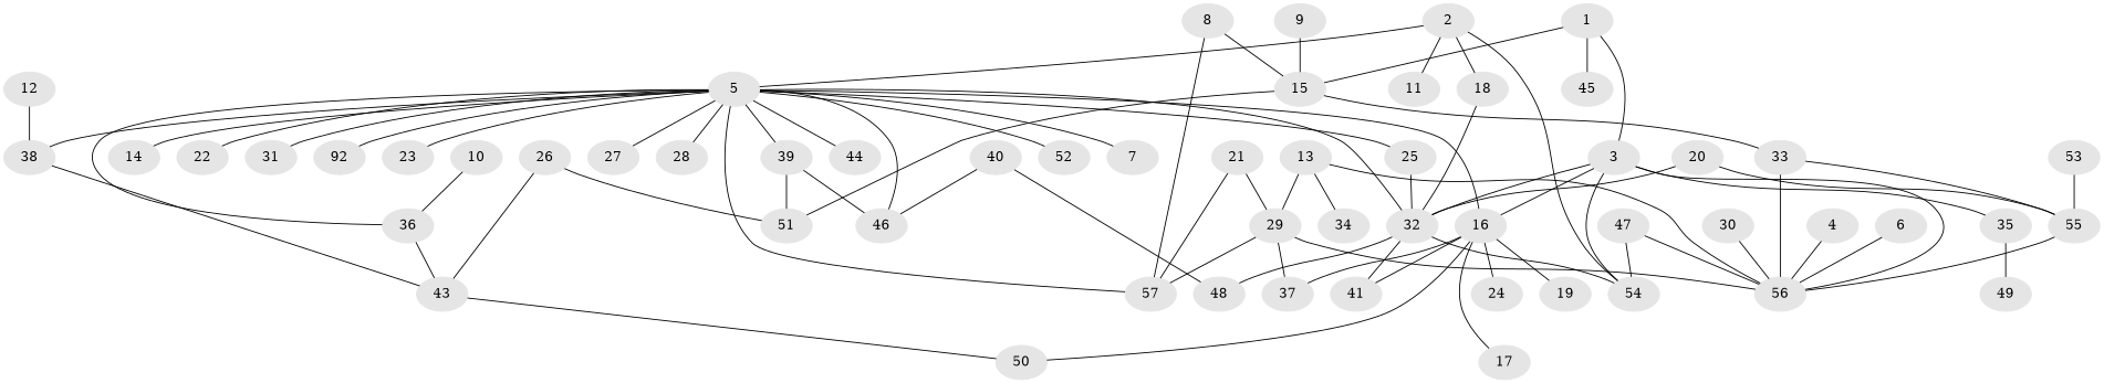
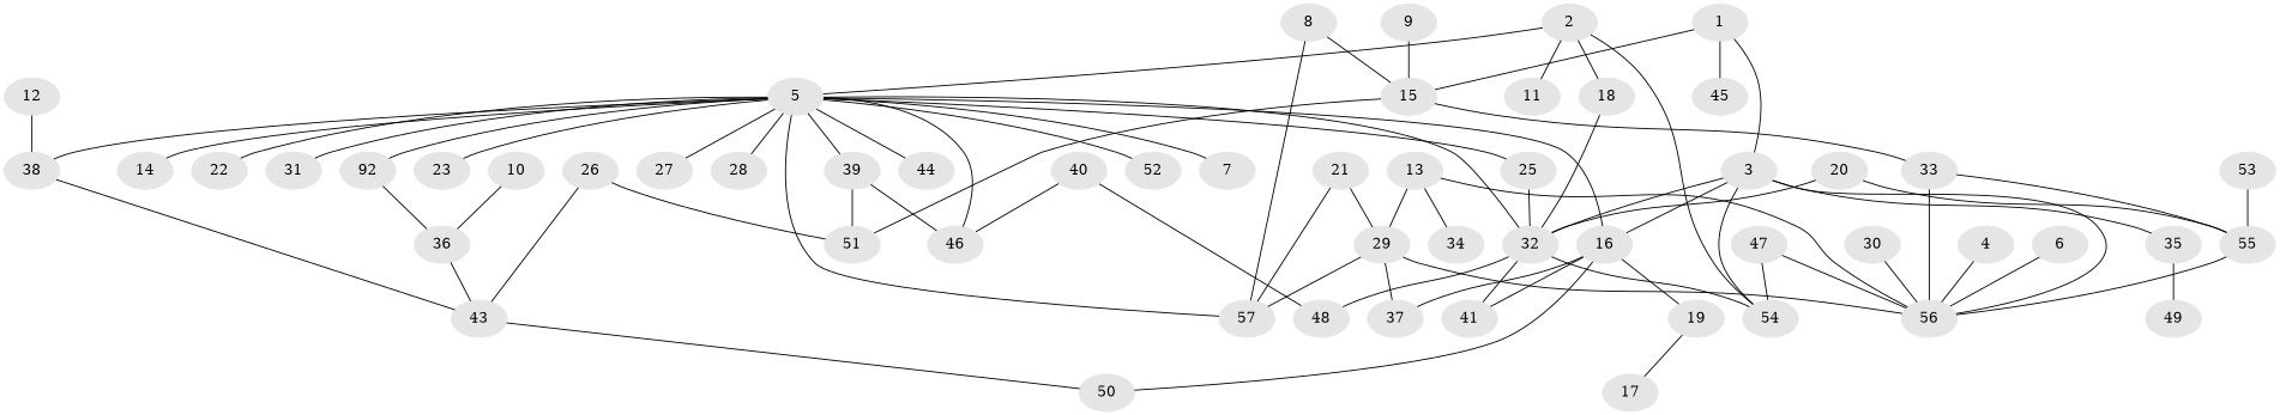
  graph {
    node [color=gray90 style=filled]
    edge [weight=1.0]
    1
    3
    15
    45
    54
    16
    32
    35
    56
    33
    51
    2
    5
    11
    18
    7
    14
    22
    23
    25
    27
    28
    31
    36
    38
    39
    n27 [label=92]
    44
    46
    52
    57
    17
    19
-   24
    37
    41
    50
    48
    49
    4
    43
    6
    8
    9
    10
    12
    13
    29
    34
    55
    20
    21
    26
    30
    40
    47
    53
    1 -- 3
    1 -- 15
    1 -- 45
    3 -- 54
    3 -- 16
    3 -- 32
    3 -- 35
    3 -- 56
    15 -- 33
    15 -- 51
-   16 -- 17
+   19 -- 17
    16 -- 19
-   16 -- 24
    16 -- 37
    16 -- 41
    16 -- 50
    32 -- 54
    32 -- 41
    32 -- 48
    35 -- 49
    33 -- 56
    33 -- 55
    2 -- 54
    2 -- 5
    2 -- 11
    2 -- 18
    5 -- 16
    5 -- 32
    5 -- 7
    5 -- 14
    5 -- 22
    5 -- 23
    5 -- 25
    5 -- 27
    5 -- 28
    5 -- 31
-   5 -- 36
+   n27 -- 36
    5 -- 38
    5 -- 39
    5 -- n27
    5 -- 44
    5 -- 46
    5 -- 52
    5 -- 57
    18 -- 32
    25 -- 32
    36 -- 43
    38 -- 43
    39 -- 51
    39 -- 46 [weight=2.0]
    4 -- 56
    43 -- 50
    6 -- 56
    8 -- 15
    8 -- 57
    9 -- 15
    10 -- 36
    12 -- 38
    13 -- 56
    13 -- 29
    13 -- 34
    29 -- 56
    29 -- 57
    29 -- 37
    55 -- 56
    20 -- 32
    20 -- 55
    21 -- 57
    21 -- 29
    26 -- 51
    26 -- 43
    30 -- 56
    40 -- 46
    40 -- 48
    47 -- 54
    47 -- 56
    53 -- 55
  }
